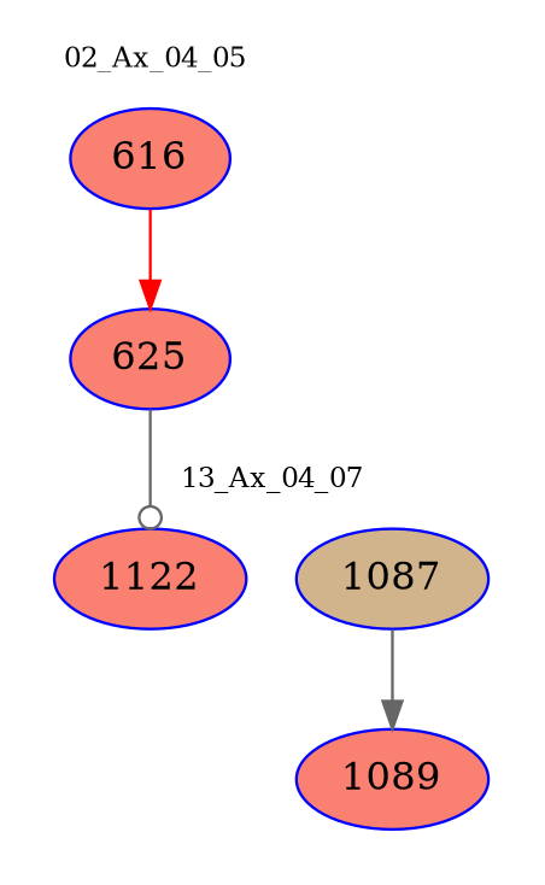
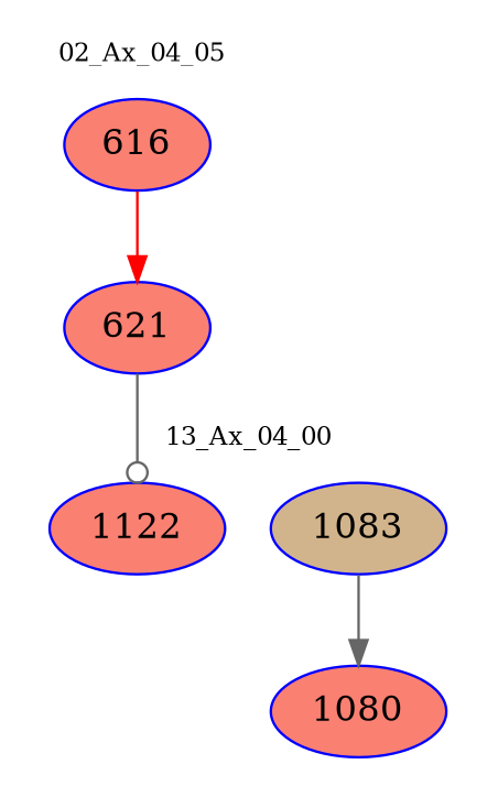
  digraph {
    node [color=blue fillcolor=salmon style=filled]
    edge [arrowhead=normal color=gray40]
    n1 [label=616]
-   n2 [label=625]
-   n3 [fillcolor=tan label=1087]
-   n4 [label=1089]
+   n2 [label=621]
+   n3 [fillcolor=tan label=1083]
+   n4 [label=1080]
    n5 [label=1122]
    subgraph cluster_1 {
      color=white
      fontsize=10
      label="02_Ax_04_05"
      n1
      n2
    }
    subgraph cluster_2 {
      color=white
      fontsize=10
-     label="13_Ax_04_07"
+     label="13_Ax_04_00"
      n3
      n4
      n5
    }
    n1 -> n2 [color=red]
    n2 -> n5 [arrowhead=odot]
    n3 -> n4
  }
